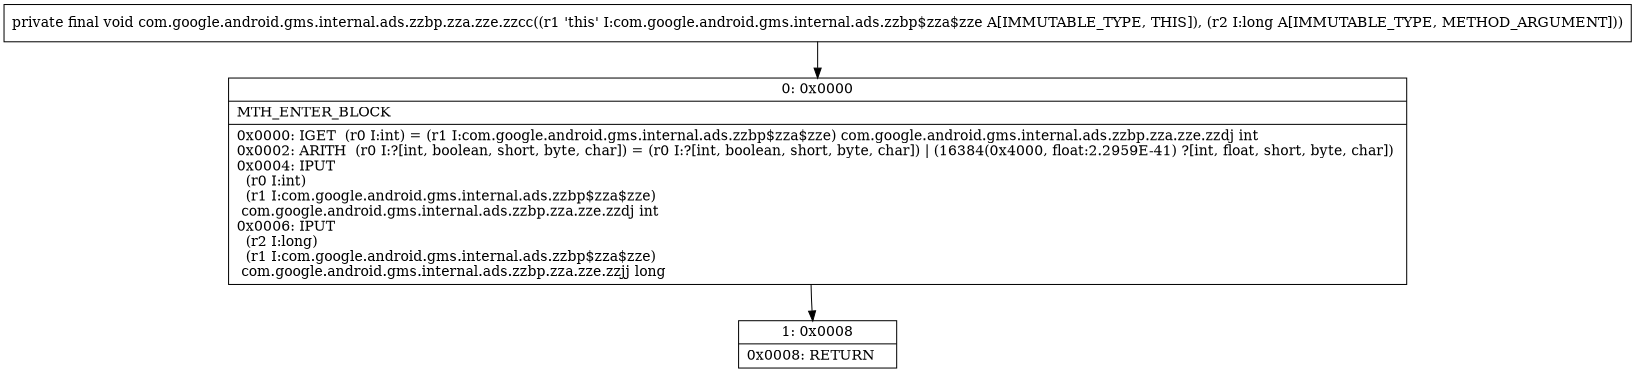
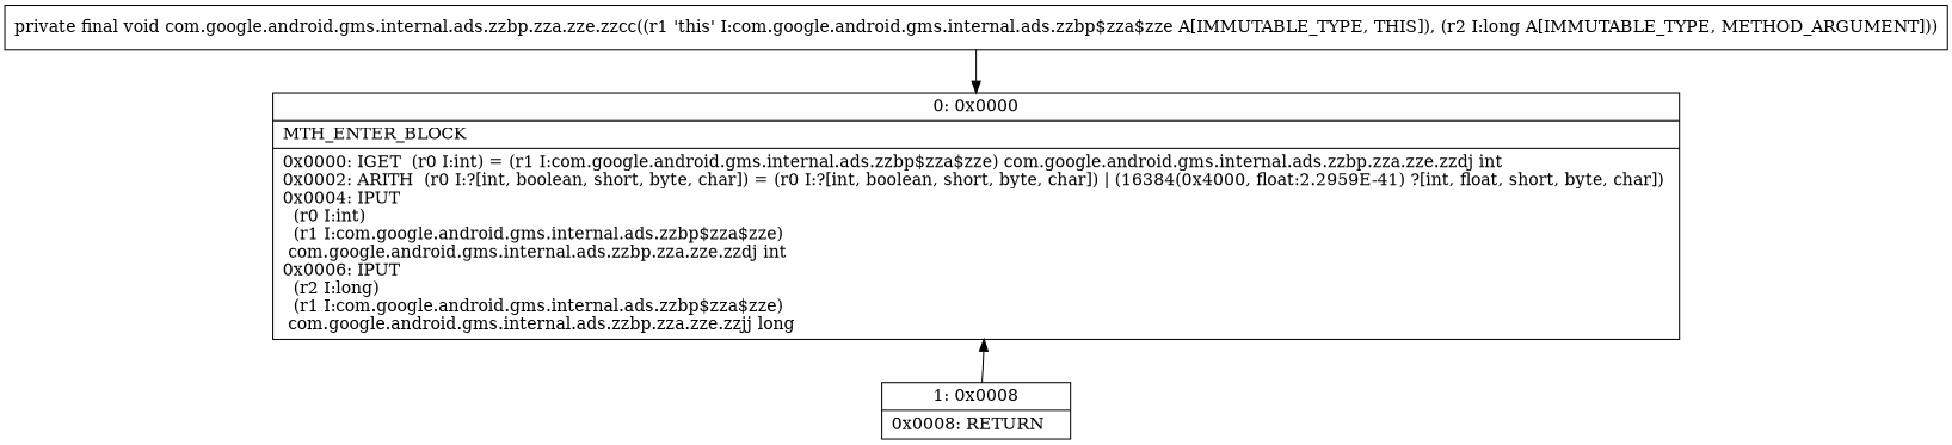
  digraph {
    node [shape=record]
    n1 [label="{0\:\ 0x0000|MTH_ENTER_BLOCK\l|0x0000: IGET  (r0 I:int) = (r1 I:com.google.android.gms.internal.ads.zzbp$zza$zze) com.google.android.gms.internal.ads.zzbp.zza.zze.zzdj int \l0x0002: ARITH  (r0 I:?[int, boolean, short, byte, char]) = (r0 I:?[int, boolean, short, byte, char]) \| (16384(0x4000, float:2.2959E\-41) ?[int, float, short, byte, char]) \l0x0004: IPUT  \l  (r0 I:int)\l  (r1 I:com.google.android.gms.internal.ads.zzbp$zza$zze)\l com.google.android.gms.internal.ads.zzbp.zza.zze.zzdj int \l0x0006: IPUT  \l  (r2 I:long)\l  (r1 I:com.google.android.gms.internal.ads.zzbp$zza$zze)\l com.google.android.gms.internal.ads.zzbp.zza.zze.zzjj long \l}"]
    n2 [label="{1\:\ 0x0008|0x0008: RETURN   \l}"]
    n3 [label="{private final void com.google.android.gms.internal.ads.zzbp.zza.zze.zzcc((r1 'this' I:com.google.android.gms.internal.ads.zzbp$zza$zze A[IMMUTABLE_TYPE, THIS]), (r2 I:long A[IMMUTABLE_TYPE, METHOD_ARGUMENT])) }"]
-   n1 -> n2
+   n2 -> n1
    n3 -> n1
  }
